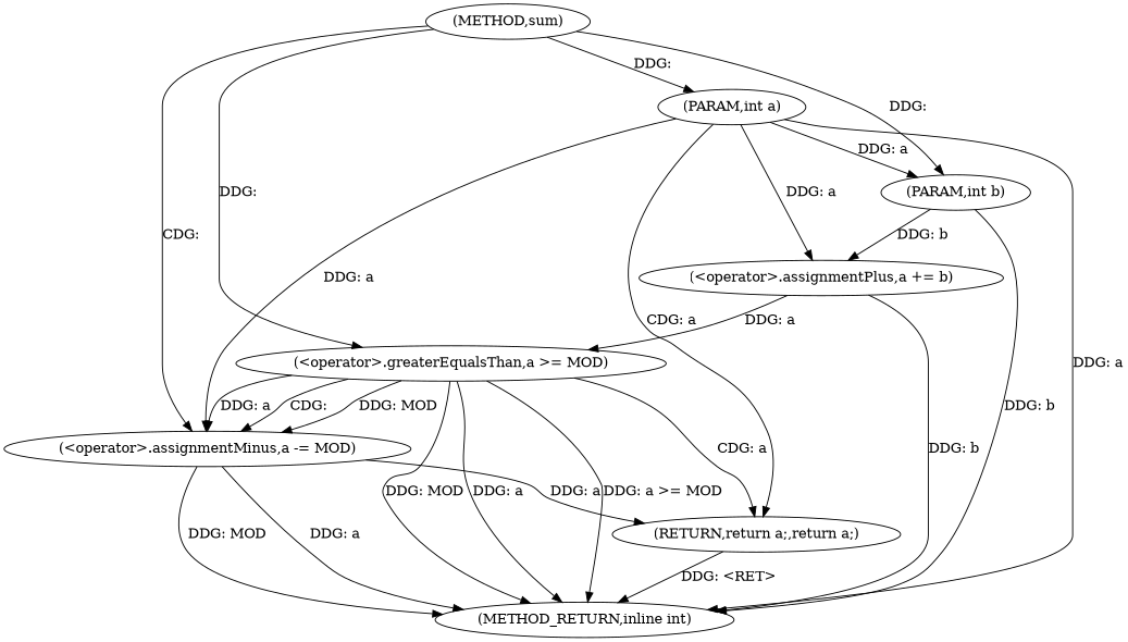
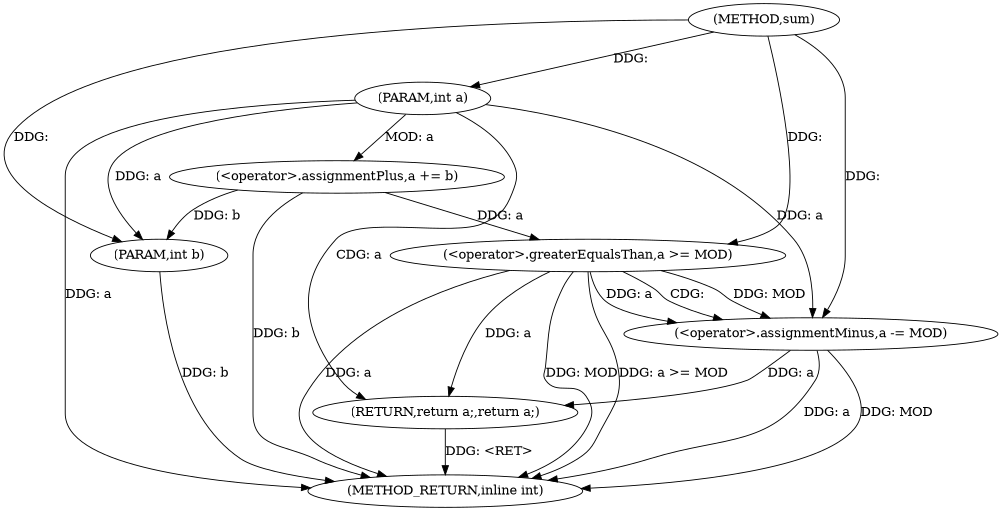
  digraph {
    n1 [label="(METHOD,sum)"]
    n2 [label="(PARAM,int a)"]
    n3 [label="(PARAM,int b)"]
    n4 [label="(<operator>.greaterEqualsThan,a >= MOD)"]
    n5 [label="(<operator>.assignmentMinus,a -= MOD)"]
    n6 [label="(<operator>.assignmentPlus,a += b)"]
    n7 [label="(METHOD_RETURN,inline int)"]
    n8 [label="(RETURN,return a;,return a;)"]
    n1 -> n2 [label="DDG: "]
    n1 -> n3 [label="DDG: "]
    n1 -> n4 [label="DDG: "]
-   n1 -> n5 [label="CDG: "]
+   n1 -> n5 [label="DDG: "]
    n2 -> n3 [label="DDG: a"]
    n2 -> n5 [label="DDG: a"]
-   n2 -> n6 [label="DDG: a"]
+   n2 -> n6 [label="MOD: a"]
    n2 -> n7 [label="DDG: a"]
    n2 -> n8 [label="CDG: a"]
-   n3 -> n6 [label="DDG: b"]
+   n6 -> n3 [label="DDG: b"]
    n3 -> n7 [label="DDG: b"]
    n4 -> n5 [label="DDG: MOD"]
    n4 -> n5 [label="DDG: a"]
    n4 -> n5 [label="CDG: "]
    n4 -> n7 [label="DDG: a"]
    n4 -> n7 [label="DDG: MOD"]
    n4 -> n7 [label="DDG: a >= MOD"]
-   n4 -> n8 [label="CDG: a"]
+   n4 -> n8 [label="DDG: a"]
    n5 -> n7 [label="DDG: a"]
    n5 -> n7 [label="DDG: MOD"]
    n5 -> n8 [label="DDG: a"]
    n6 -> n4 [label="DDG: a"]
    n6 -> n7 [label="DDG: b"]
    n8 -> n7 [label="DDG: <RET>"]
  }
